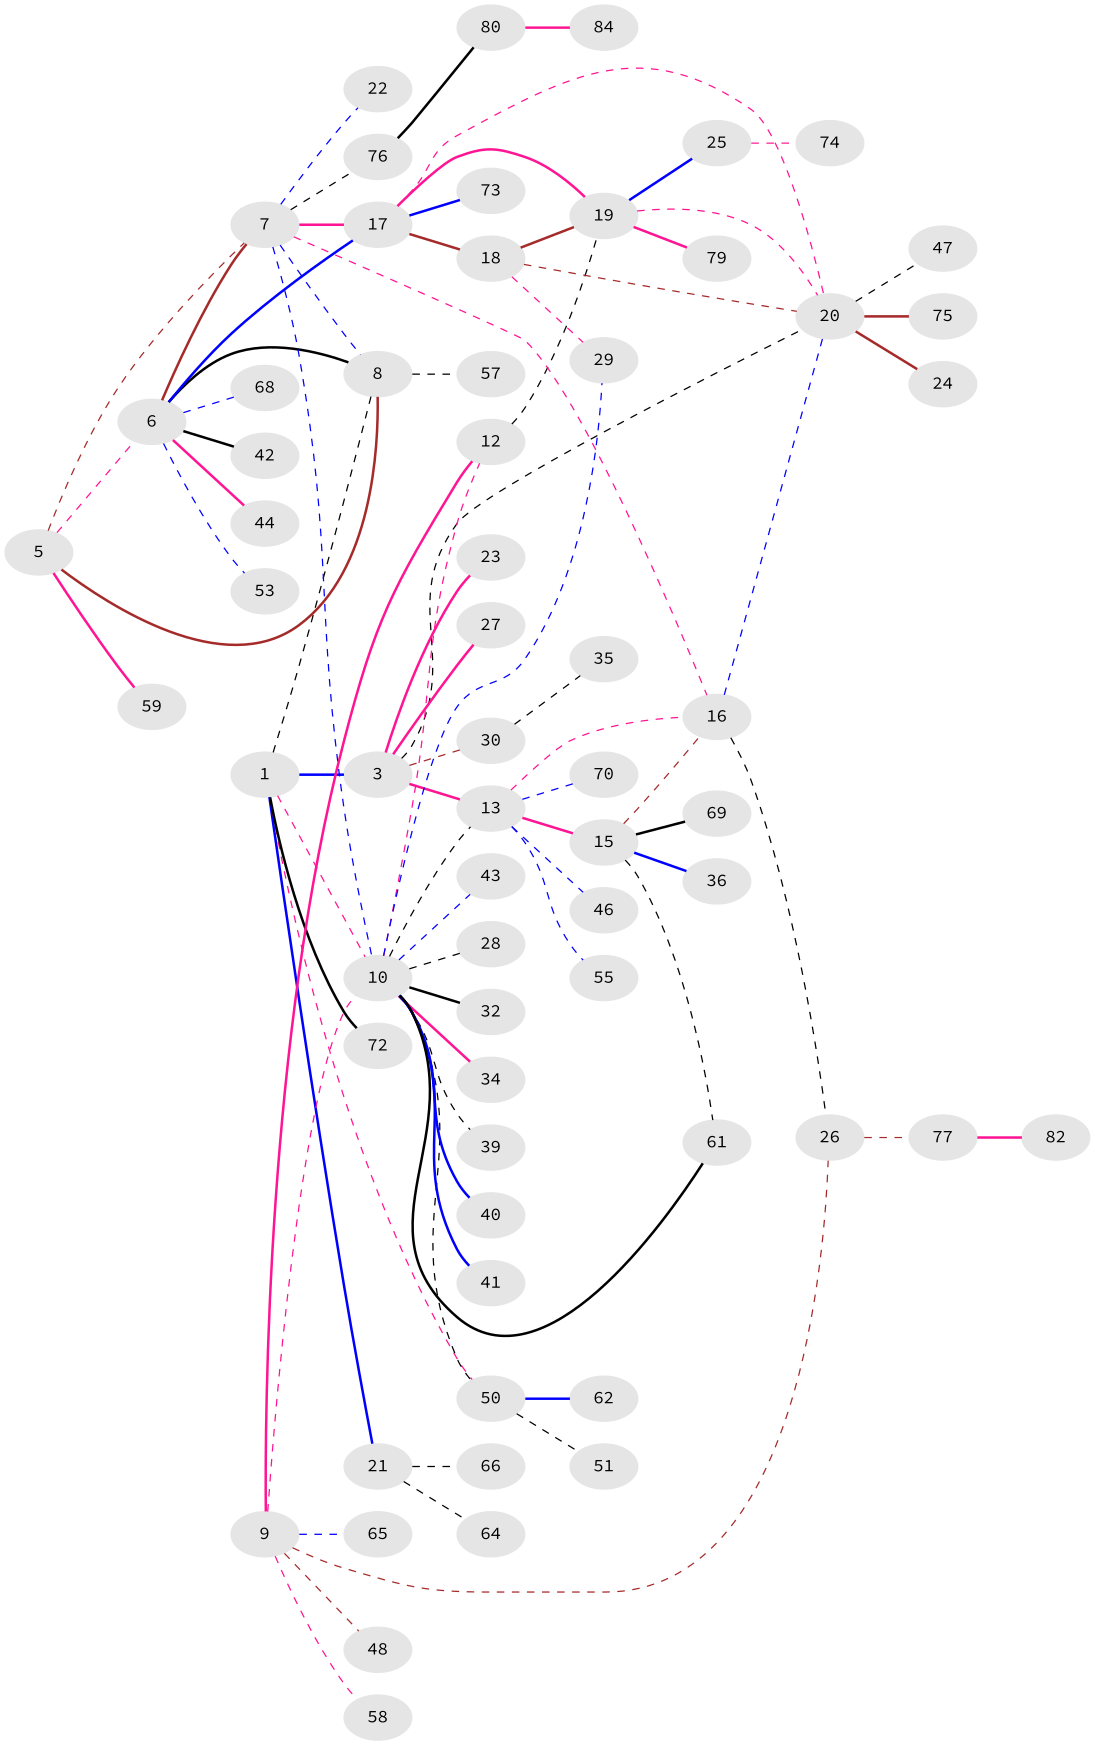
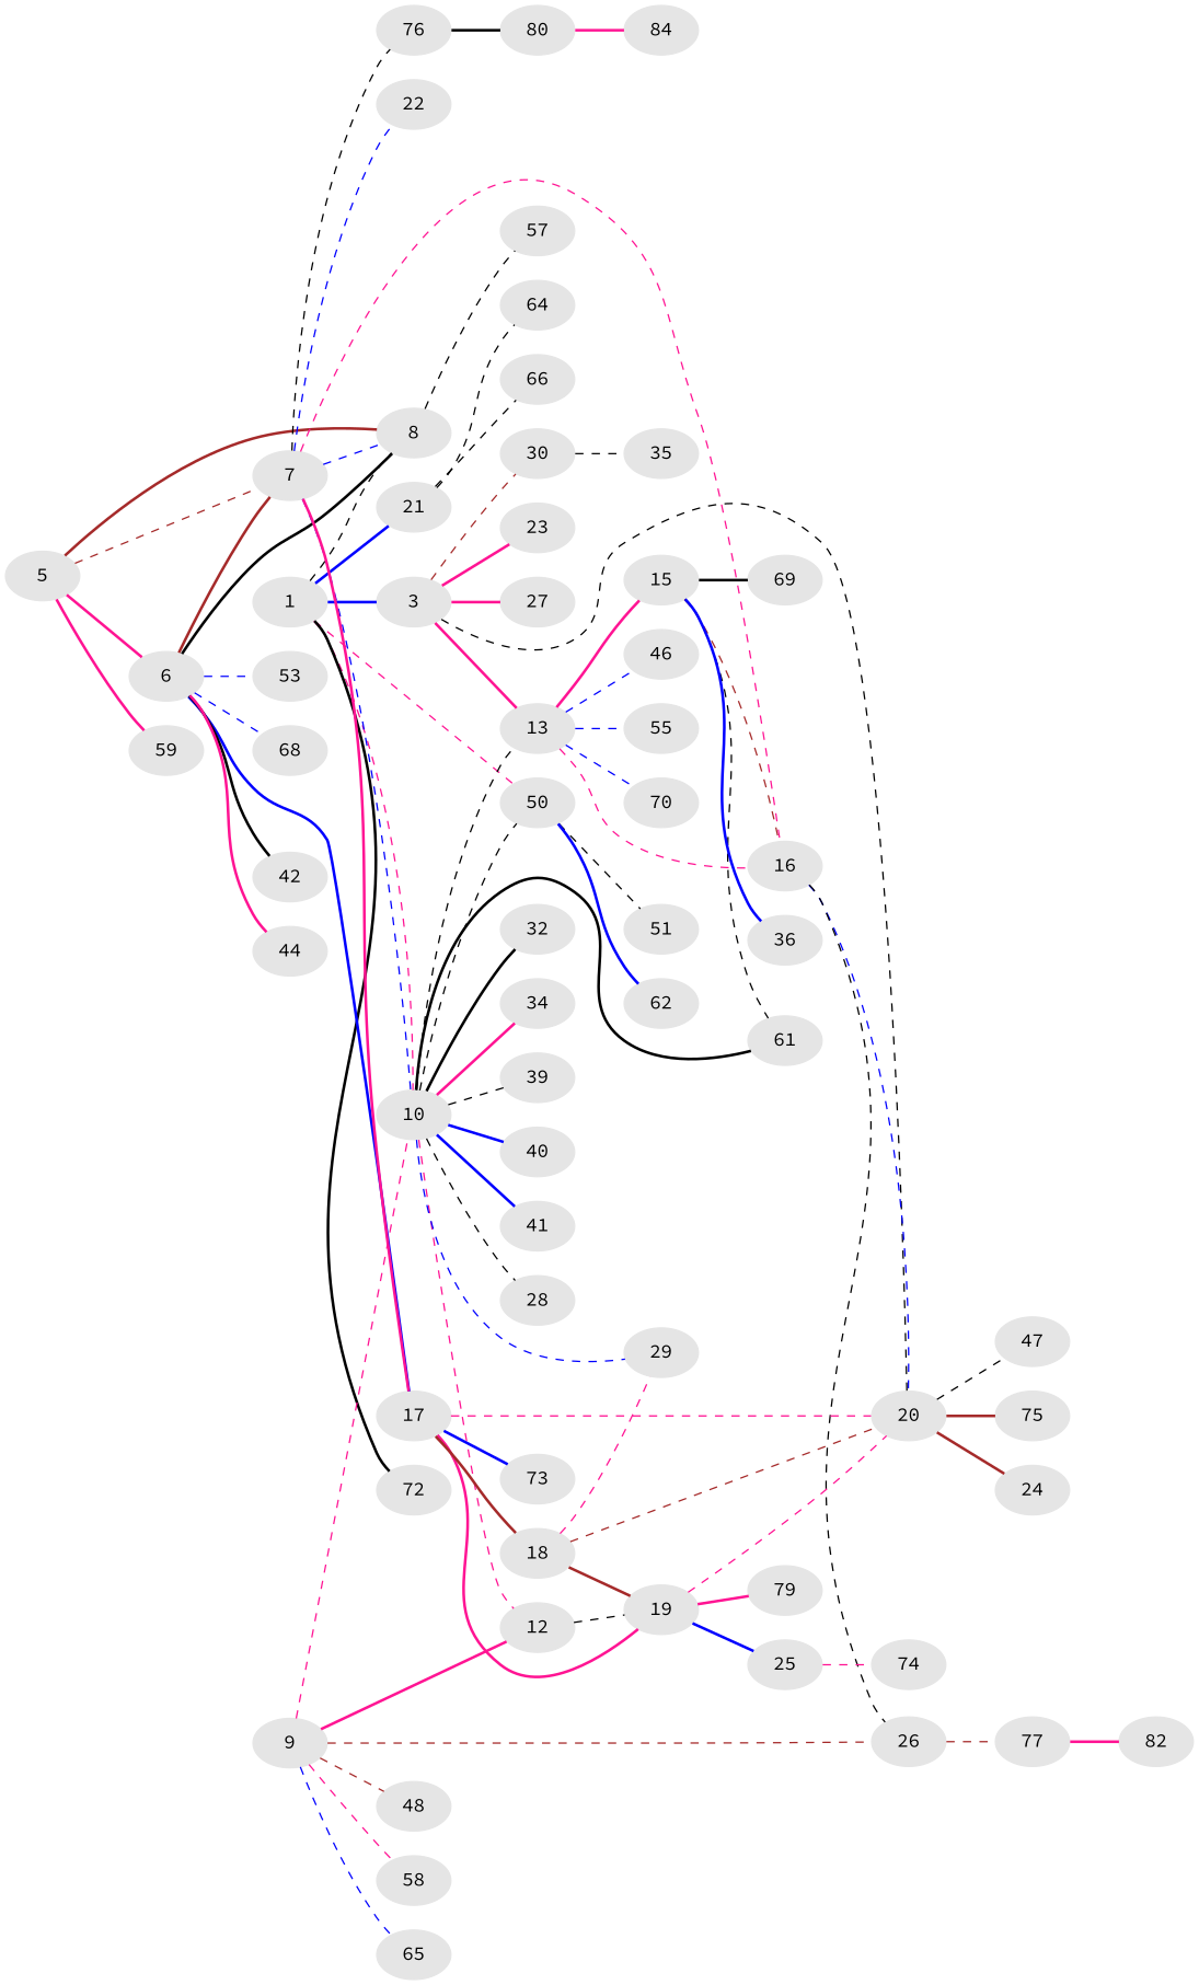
  graph {
    fontname="Source Code Pro"
    rankdir=LR
    node [color=gray90 fontname="Source Code Pro" style=filled]
    edge [color=deeppink fontname="Source Code Pro" style=dashed]
    1 [super="+2"]
    3 [super="+4"]
    8 [super="+33"]
    10 [super="+11"]
    21 [super="+83"]
    50 [super="+56"]
    72
    13 [super="+14"]
    20 [super="+60"]
    23
    27
    30 [super="+31"]
    57
    12
    28 [super="+85"]
    29
    32
    34
    39
    40
    41
-   43
    61 [super="+86"]
    64
    66
    51
    62 [super="+81"]
    16
    15 [super="+37"]
    46 [super="+49"]
    55
    70
    24
    47
    75
    35
    5 [super="+38"]
    6 [super="+67"]
    7 [super="+63"]
    59
    17 [super="+52"]
    42
    44
    53
    68
    22
    76
    19
    18 [super="+54"]
    73
    26 [super="+78"]
    80
    9 [super="+45"]
    48
    58
    65
    77
    25 [super="+71"]
    79
    36
    69
    74
    82
    84
    1 -- 3 [color=blue style=bold weight=4]
    1 -- 8 [color=black]
    1 -- 10
    1 -- 21 [color=blue style=bold]
    1 -- 50
    1 -- 72 [color=black style=bold]
    3 -- 13 [style=bold]
    3 -- 20 [color=black]
    3 -- 23 [style=bold]
    3 -- 27 [style=bold]
    3 -- 30 [color=brown]
    8 -- 57 [color=black]
    10 -- 50 [color=black]
    10 -- 13 [color=black]
    10 -- 12 [weight=2]
    10 -- 28 [color=black]
    10 -- 29 [color=blue]
    10 -- 32 [color=black style=bold]
    10 -- 34 [style=bold]
    10 -- 39 [color=black]
    10 -- 40 [color=blue style=bold]
    10 -- 41 [color=blue style=bold]
-   10 -- 43 [color=blue]
    10 -- 61 [color=black style=bold]
    21 -- 64 [color=black]
    21 -- 66 [color=black]
    50 -- 51 [color=black]
    50 -- 62 [color=blue style=bold]
    13 -- 16 [weight=2]
    13 -- 15 [style=bold weight=2]
    13 -- 46 [color=blue]
    13 -- 55 [color=blue]
    13 -- 70 [color=blue]
    20 -- 24 [color=brown style=bold]
    20 -- 47 [color=black]
    20 -- 75 [color=brown style=bold]
    30 -- 35 [color=black]
    12 -- 19 [color=black]
    16 -- 20 [color=blue]
    16 -- 26 [color=black]
    15 -- 61 [color=black]
    15 -- 16 [color=brown]
    15 -- 36 [color=blue style=bold]
    15 -- 69 [color=black style=bold]
    5 -- 8 [color=brown style=bold]
-   5 -- 6
+   5 -- 6 [style=bold]
    5 -- 7 [color=brown]
    5 -- 59 [style=bold]
    6 -- 8 [color=black style=bold]
    6 -- 7 [color=brown style=bold]
    6 -- 17 [color=blue style=bold]
    6 -- 42 [color=black style=bold]
    6 -- 44 [style=bold]
    6 -- 53 [color=blue]
    6 -- 68 [color=blue]
    7 -- 8 [color=blue]
    7 -- 10 [color=blue]
    7 -- 16
    7 -- 17 [style=bold]
    7 -- 22 [color=blue]
    7 -- 76 [color=black]
    17 -- 20
    17 -- 19 [style=bold]
    17 -- 18 [color=brown style=bold]
    17 -- 73 [color=blue style=bold]
    76 -- 80 [color=black style=bold]
    19 -- 20
    19 -- 25 [color=blue style=bold]
    19 -- 79 [style=bold]
    18 -- 20 [color=brown]
    18 -- 29
    18 -- 19 [color=brown style=bold]
    26 -- 77 [color=brown]
    80 -- 84 [style=bold]
    9 -- 10 [weight=2]
    9 -- 12 [style=bold]
    9 -- 26 [color=brown]
    9 -- 48 [color=brown]
    9 -- 58
    9 -- 65 [color=blue]
    77 -- 82 [style=bold]
    25 -- 74
  }
